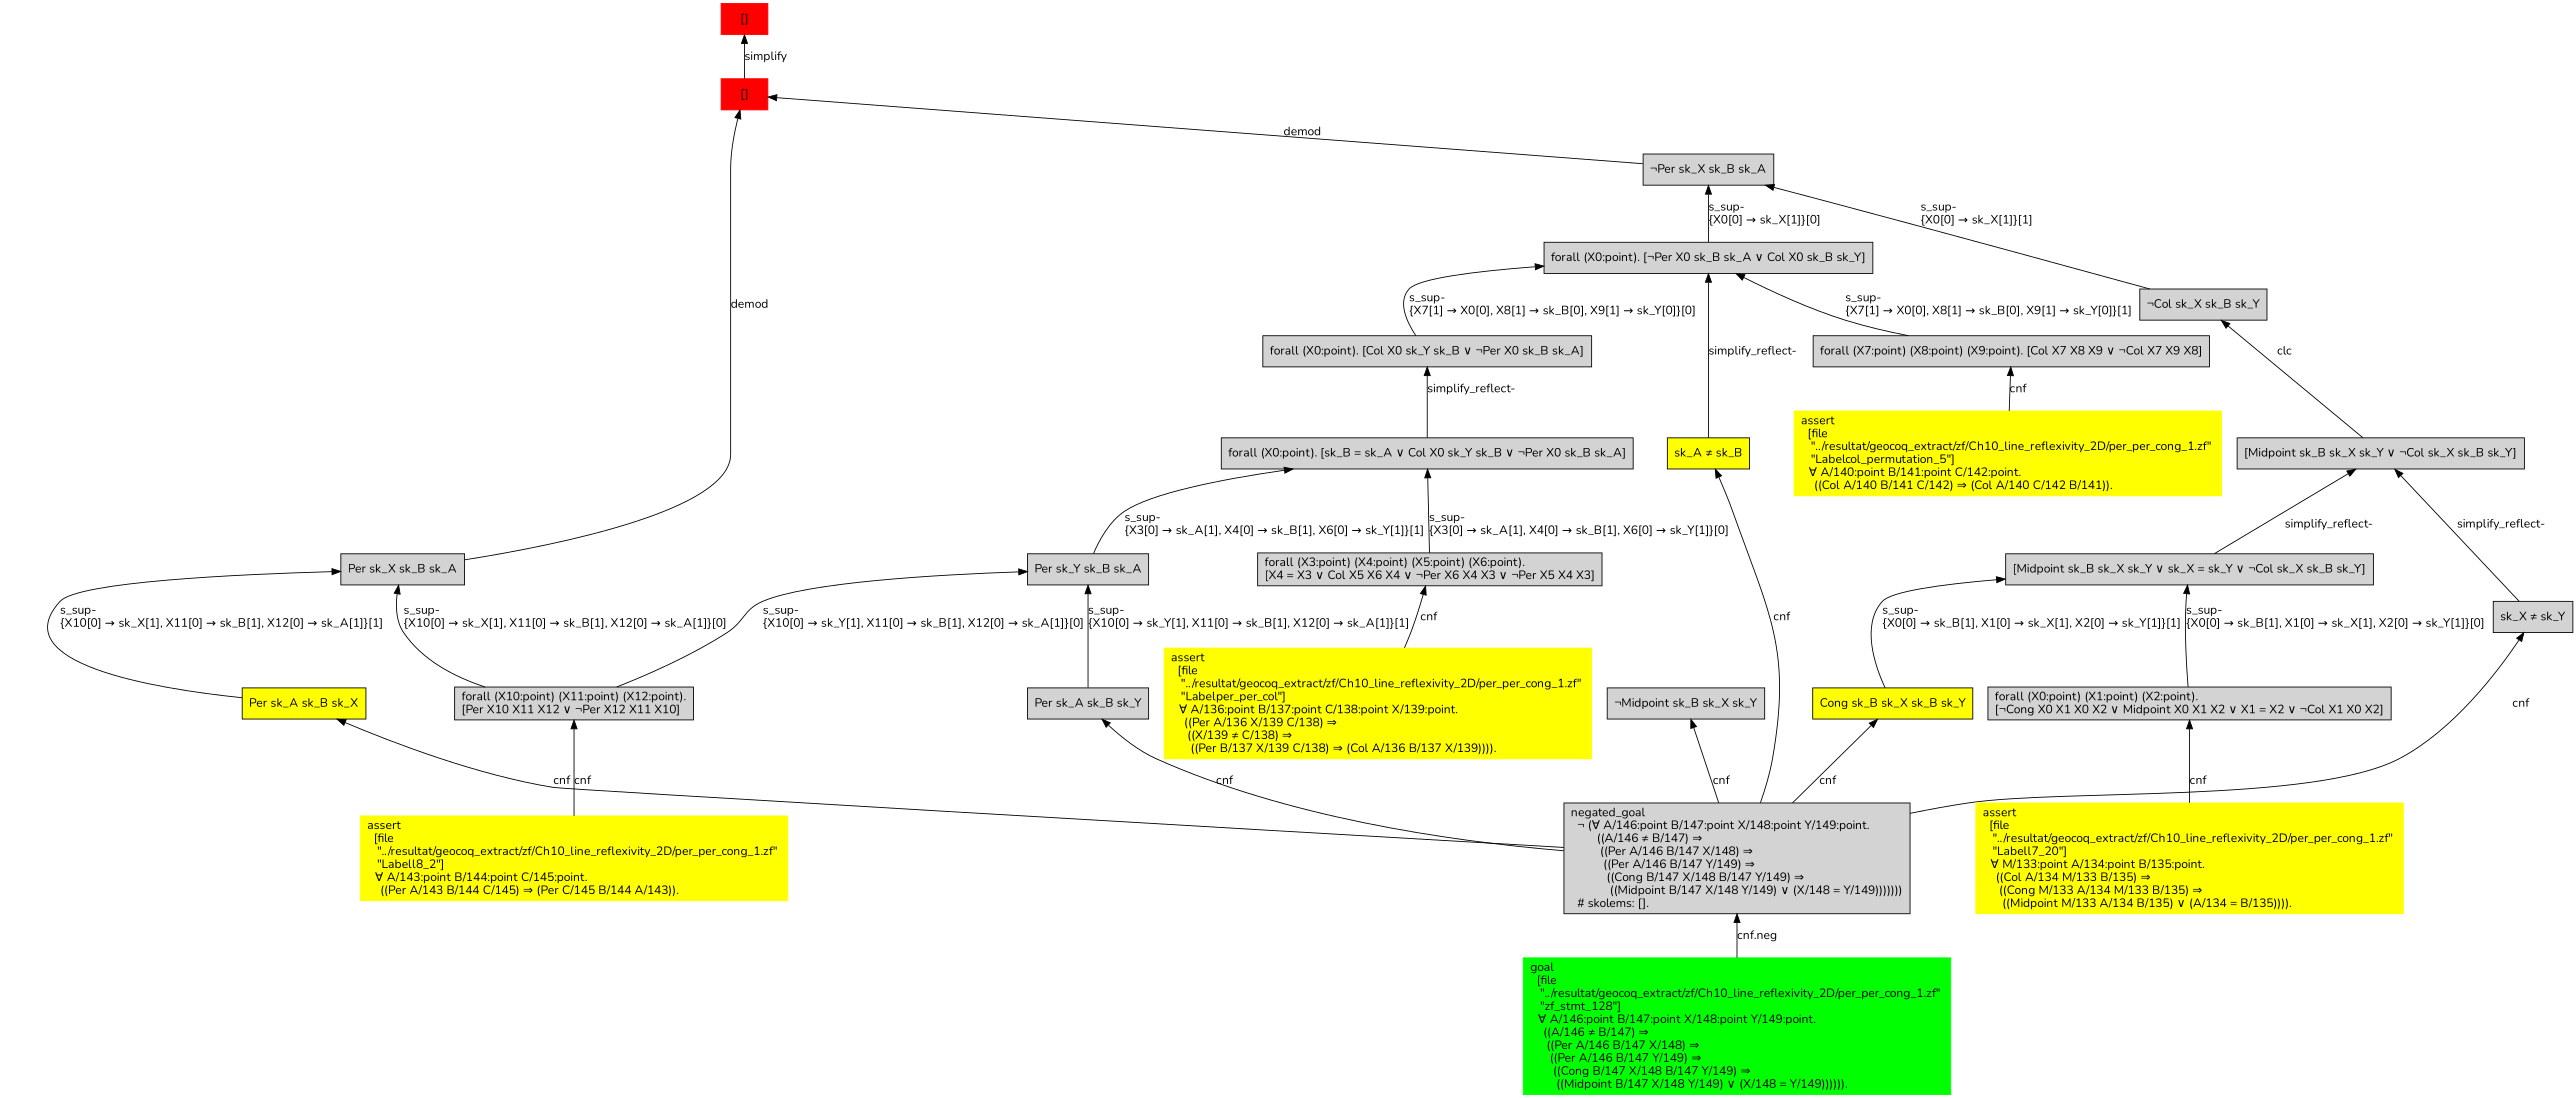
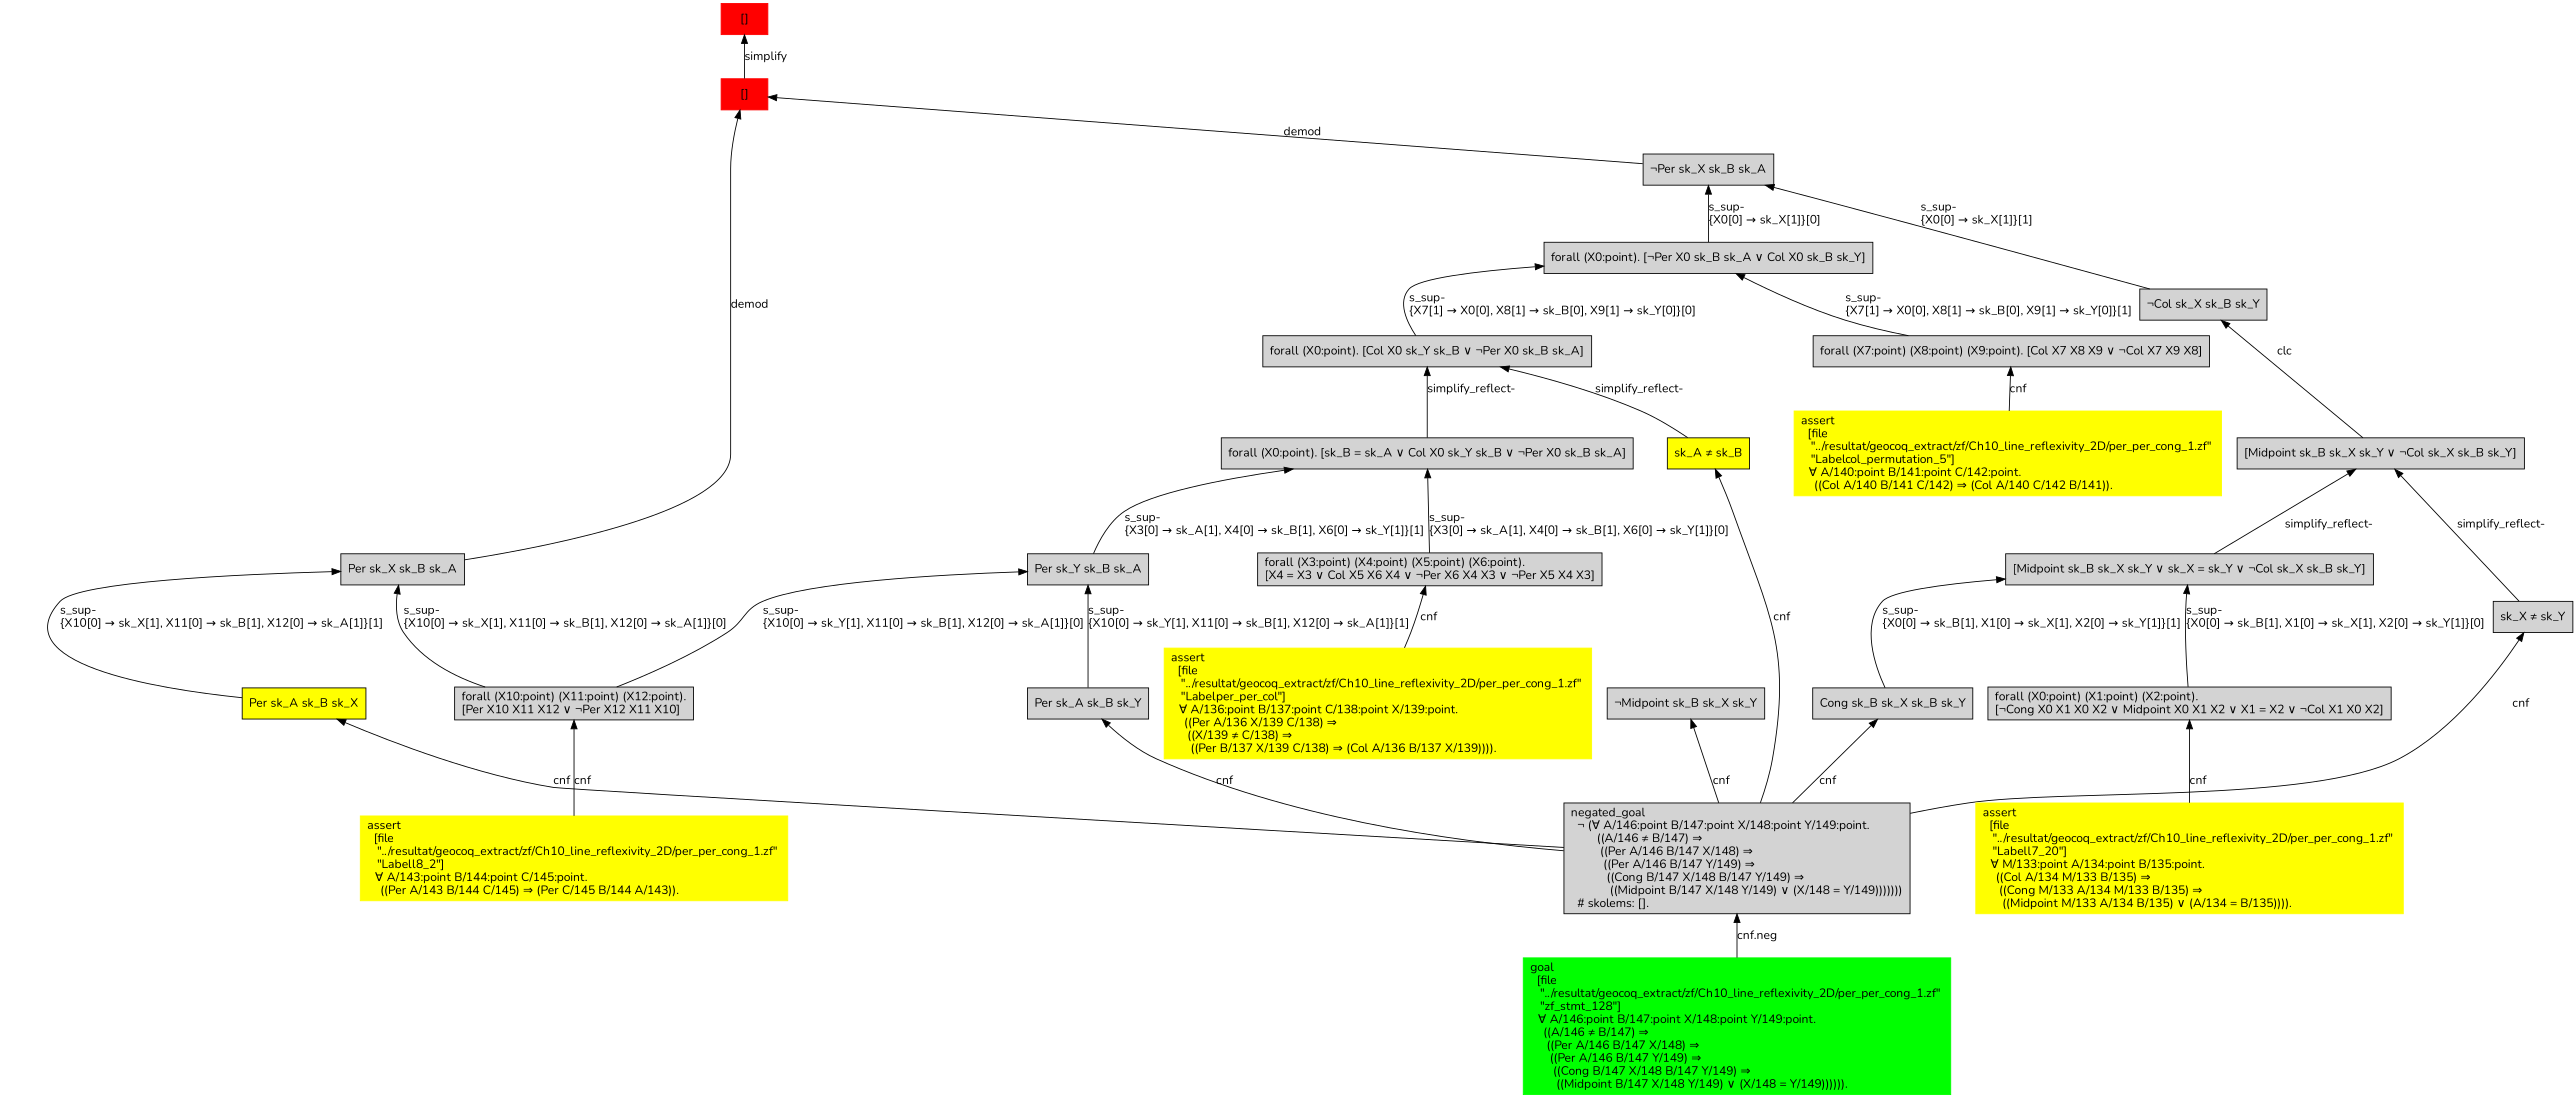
  digraph {
    fontname=Nunito
    node [fontname=Nunito shape=box style=filled]
    edge [dir=back fontname=Nunito]
    n1 [color=red label="[]"]
    n2 [color=red label="[]"]
    n3 [label="Per sk_X sk_B sk_A\l"]
    n4 [label="¬Per sk_X sk_B sk_A\l"]
    n5 [label="forall (X10:point) (X11:point) (X12:point).\l[Per X10 X11 X12 ∨ ¬Per X12 X11 X10]\l"]
    n6 [fillcolor=yellow label="Per sk_A sk_B sk_X\l"]
    n7 [label="¬Col sk_X sk_B sk_Y\l"]
    n8 [label="forall (X0:point). [¬Per X0 sk_B sk_A ∨ Col X0 sk_B sk_Y]\l"]
    n9 [color=yellow label="assert\l  [file\l   \"../resultat/geocoq_extract/zf/Ch10_line_reflexivity_2D/per_per_cong_1.zf\" \l   \"Labell8_2\"]\l  ∀ A/143:point B/144:point C/145:point.\l    ((Per A/143 B/144 C/145) ⇒ (Per C/145 B/144 A/143)).\l"]
    n10 [label="negated_goal\l  ¬ (∀ A/146:point B/147:point X/148:point Y/149:point.\l        ((A/146 ≠ B/147) ⇒\l         ((Per A/146 B/147 X/148) ⇒\l          ((Per A/146 B/147 Y/149) ⇒\l           ((Cong B/147 X/148 B/147 Y/149) ⇒\l            ((Midpoint B/147 X/148 Y/149) ∨ (X/148 = Y/149)))))))\l  # skolems: [].\l"]
    n11 [color=green label="goal\l  [file\l   \"../resultat/geocoq_extract/zf/Ch10_line_reflexivity_2D/per_per_cong_1.zf\" \l   \"zf_stmt_128\"]\l  ∀ A/146:point B/147:point X/148:point Y/149:point.\l    ((A/146 ≠ B/147) ⇒\l     ((Per A/146 B/147 X/148) ⇒\l      ((Per A/146 B/147 Y/149) ⇒\l       ((Cong B/147 X/148 B/147 Y/149) ⇒\l        ((Midpoint B/147 X/148 Y/149) ∨ (X/148 = Y/149)))))).\l"]
    n12 [label="[Midpoint sk_B sk_X sk_Y ∨ ¬Col sk_X sk_B sk_Y]\l"]
    n13 [label="forall (X7:point) (X8:point) (X9:point). [Col X7 X8 X9 ∨ ¬Col X7 X9 X8]\l"]
    n14 [label="forall (X0:point). [Col X0 sk_Y sk_B ∨ ¬Per X0 sk_B sk_A]\l"]
    n15 [label="¬Midpoint sk_B sk_X sk_Y\l"]
    n16 [label="sk_X ≠ sk_Y\l"]
    n17 [label="[Midpoint sk_B sk_X sk_Y ∨ sk_X = sk_Y ∨ ¬Col sk_X sk_B sk_Y]\l"]
    n18 [label="forall (X0:point) (X1:point) (X2:point).\l[¬Cong X0 X1 X0 X2 ∨ Midpoint X0 X1 X2 ∨ X1 = X2 ∨ ¬Col X1 X0 X2]\l"]
-   n19 [label="Cong sk_B sk_X sk_B sk_Y\l" fillcolor=yellow]
+   n19 [label="Cong sk_B sk_X sk_B sk_Y\l"]
    n20 [color=yellow label="assert\l  [file\l   \"../resultat/geocoq_extract/zf/Ch10_line_reflexivity_2D/per_per_cong_1.zf\" \l   \"Labell7_20\"]\l  ∀ M/133:point A/134:point B/135:point.\l    ((Col A/134 M/133 B/135) ⇒\l     ((Cong M/133 A/134 M/133 B/135) ⇒\l      ((Midpoint M/133 A/134 B/135) ∨ (A/134 = B/135)))).\l"]
    n21 [color=yellow label="assert\l  [file\l   \"../resultat/geocoq_extract/zf/Ch10_line_reflexivity_2D/per_per_cong_1.zf\" \l   \"Labelcol_permutation_5\"]\l  ∀ A/140:point B/141:point C/142:point.\l    ((Col A/140 B/141 C/142) ⇒ (Col A/140 C/142 B/141)).\l"]
    n22 [fillcolor=yellow label="sk_A ≠ sk_B\l"]
    n23 [label="forall (X0:point). [sk_B = sk_A ∨ Col X0 sk_Y sk_B ∨ ¬Per X0 sk_B sk_A]\l"]
    n24 [label="forall (X3:point) (X4:point) (X5:point) (X6:point).\l[X4 = X3 ∨ Col X5 X6 X4 ∨ ¬Per X6 X4 X3 ∨ ¬Per X5 X4 X3]\l"]
    n25 [label="Per sk_Y sk_B sk_A\l"]
    n26 [color=yellow label="assert\l  [file\l   \"../resultat/geocoq_extract/zf/Ch10_line_reflexivity_2D/per_per_cong_1.zf\" \l   \"Labelper_per_col\"]\l  ∀ A/136:point B/137:point C/138:point X/139:point.\l    ((Per A/136 X/139 C/138) ⇒\l     ((X/139 ≠ C/138) ⇒\l      ((Per B/137 X/139 C/138) ⇒ (Col A/136 B/137 X/139)))).\l"]
    n27 [label="Per sk_A sk_B sk_Y\l"]
    n1 -> n2 [label=simplify]
    n2 -> n3 [label=demod]
    n2 -> n4 [label=demod]
    n3 -> n5 [label="s_sup-\l\{X10[0] → sk_X[1], X11[0] → sk_B[1], X12[0] → sk_A[1]\}[0]\l"]
    n3 -> n6 [label="s_sup-\l\{X10[0] → sk_X[1], X11[0] → sk_B[1], X12[0] → sk_A[1]\}[1]\l"]
    n4 -> n7 [label="s_sup-\l\{X0[0] → sk_X[1]\}[1]\l"]
    n4 -> n8 [label="s_sup-\l\{X0[0] → sk_X[1]\}[0]\l"]
    n5 -> n9 [label=cnf]
    n6 -> n10 [label=cnf]
    n7 -> n12 [label=clc]
    n8 -> n13 [label="s_sup-\l\{X7[1] → X0[0], X8[1] → sk_B[0], X9[1] → sk_Y[0]\}[1]\l"]
    n8 -> n14 [label="s_sup-\l\{X7[1] → X0[0], X8[1] → sk_B[0], X9[1] → sk_Y[0]\}[0]\l"]
    n10 -> n11 [label="cnf.neg"]
    n12 -> n16 [label="simplify_reflect-"]
    n12 -> n17 [label="simplify_reflect-"]
    n13 -> n21 [label=cnf]
-   n8 -> n22 [label="simplify_reflect-"]
+   n14 -> n22 [label="simplify_reflect-"]
    n14 -> n23 [label="simplify_reflect-"]
    n15 -> n10 [label=cnf]
    n16 -> n10 [label=cnf]
    n17 -> n18 [label="s_sup-\l\{X0[0] → sk_B[1], X1[0] → sk_X[1], X2[0] → sk_Y[1]\}[0]\l"]
    n17 -> n19 [label="s_sup-\l\{X0[0] → sk_B[1], X1[0] → sk_X[1], X2[0] → sk_Y[1]\}[1]\l"]
    n18 -> n20 [label=cnf]
    n19 -> n10 [label=cnf]
    n22 -> n10 [label=cnf]
    n23 -> n24 [label="s_sup-\l\{X3[0] → sk_A[1], X4[0] → sk_B[1], X6[0] → sk_Y[1]\}[0]\l"]
    n23 -> n25 [label="s_sup-\l\{X3[0] → sk_A[1], X4[0] → sk_B[1], X6[0] → sk_Y[1]\}[1]\l"]
    n24 -> n26 [label=cnf]
    n25 -> n5 [label="s_sup-\l\{X10[0] → sk_Y[1], X11[0] → sk_B[1], X12[0] → sk_A[1]\}[0]\l"]
    n25 -> n27 [label="s_sup-\l\{X10[0] → sk_Y[1], X11[0] → sk_B[1], X12[0] → sk_A[1]\}[1]\l"]
    n27 -> n10 [label=cnf]
  }
